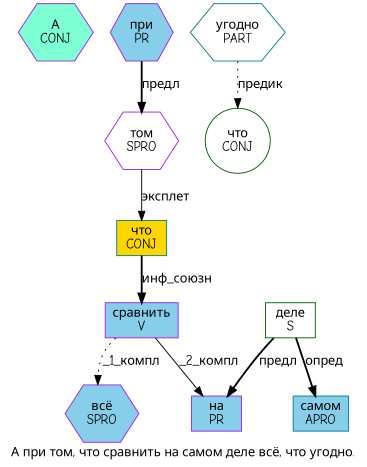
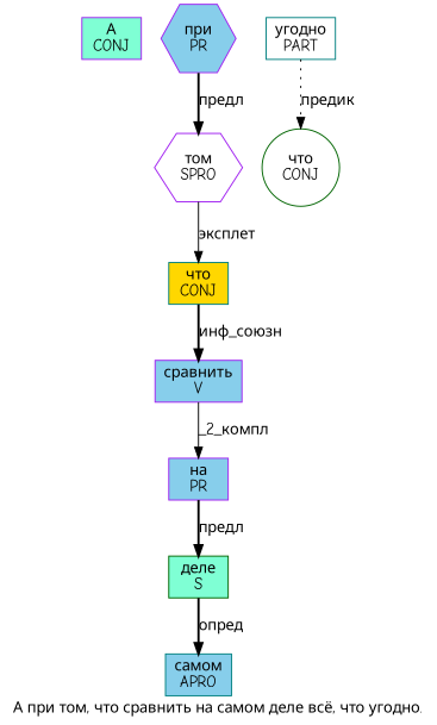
  digraph {
    fontname="Comic Neue"
    label="А при том, что сравнить на самом деле всё, что угодно."
    node [color=purple fillcolor=skyblue fontname="Comic Neue" penwidth=1 shape=box style=filled]
    edge [fontname="Comic Neue" style=bold]
-   n1 [fillcolor=aquamarine label="А\nCONJ" shape=hexagon]
+   n1 [fillcolor=aquamarine label="А\nCONJ"]
    n2 [label="при\nPR" shape=hexagon]
    n3 [fillcolor=white label="том\nSPRO" shape=hexagon]
    n4 [color=teal fillcolor=gold label="что\nCONJ"]
    n5 [label="сравнить\nV"]
    n6 [label="на\nPR"]
-   n7 [label="всё\nSPRO" shape=hexagon]
-   n8 [color=darkgreen fillcolor=white label="деле\nS"]
+   n8 [color=darkgreen fillcolor=aquamarine label="деле\nS"]
    n9 [color=teal label="самом\nAPRO"]
-   n10 [color=teal fillcolor=white label="угодно\nPART" shape=hexagon]
+   n10 [color=teal fillcolor=white label="угодно\nPART"]
    n11 [color=darkgreen fillcolor=white label="что\nCONJ" shape=circle]
    n2 -> n3 [label="предл"]
    n3 -> n4 [label="эксплет" style=solid]
    n4 -> n5 [label="инф_союзн"]
    n5 -> n6 [label="_2_компл" style=solid]
-   n5 -> n7 [label="_1_компл" style=dotted]
-   n8 -> n6 [label="предл"]
+   n6 -> n8 [label="предл"]
    n8 -> n9 [label="опред"]
    n10 -> n11 [label="предик" style=dotted]
  }
